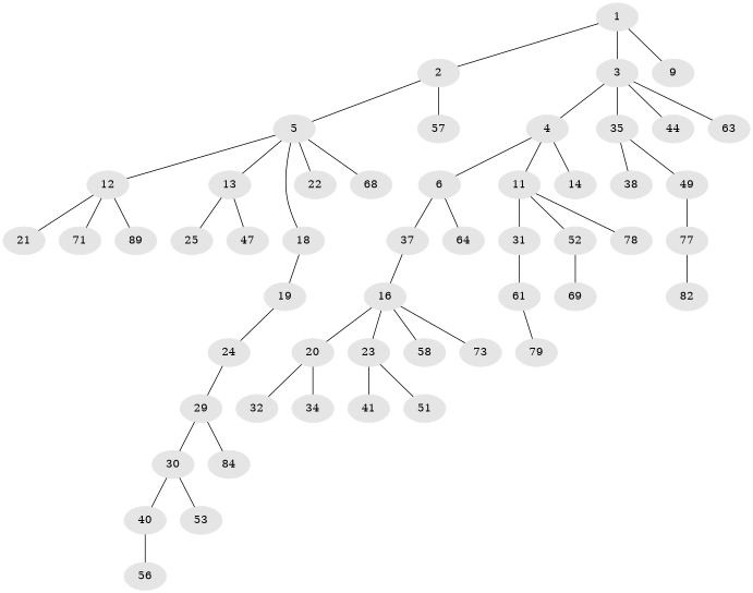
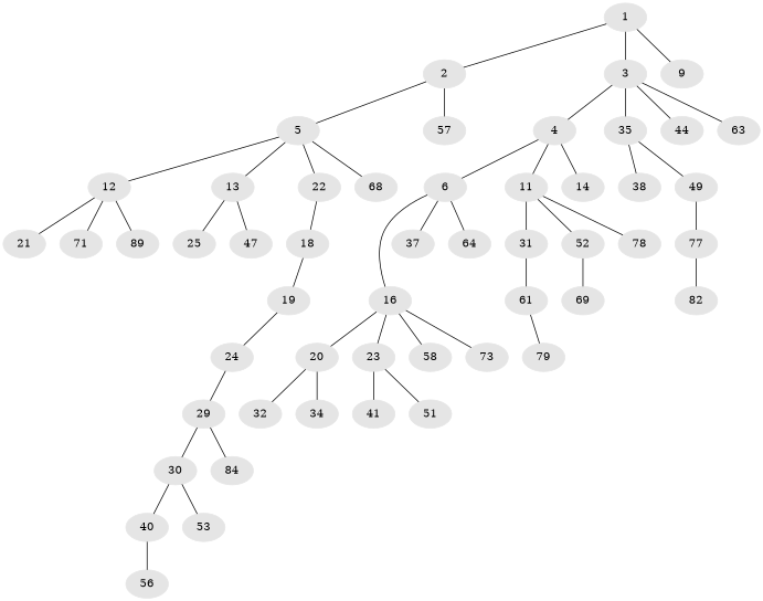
  graph {
    node [color=gray90 style=filled]
    1 [super="+15"]
    2 [super="+7"]
    3 [super="+27"]
    9 [super="+76"]
    5 [super="+10"]
    n6 [label=57]
    4 [super="+59"]
    35 [super="+39"]
    44
    63 [super="+85"]
    12 [super="+42"]
    13 [super="+74"]
    18 [super="+46"]
    22 [super="+57"]
    68 [super="+72"]
    6 [super="+8"]
    11 [super="+17"]
    14 [super="+36"]
    38 [super="+90"]
    49 [super="+60"]
    16 [super="+54"]
    37
    64
    31 [super="+45"]
    52 [super="+66"]
    78
    21 [super="+28"]
    71 [super="+75"]
    89
    25 [super="+48"]
    47 [super="+81"]
    19
    20 [super="+26"]
    23
    58 [super="+65"]
    73 [super="+83"]
    61 [super="+70"]
    69 [super="+88"]
    32
    34 [super="+55"]
    41 [super="+62"]
    51 [super="+86"]
    24 [super="+67"]
    29
    30 [super="+33"]
    84
    40 [super="+43"]
    53 [super="+80"]
    56
    79 [super="+87"]
    77
    82
    1 -- 2
    1 -- 3
    1 -- 9
    2 -- 5
    2 -- n6
    3 -- 4
    3 -- 35
    3 -- 44
    3 -- 63
    5 -- 12
    5 -- 13
-   5 -- 18
+   22 -- 18
    5 -- 22
    5 -- 68
    4 -- 6
    4 -- 11
    4 -- 14
    35 -- 38
    35 -- 49
    12 -- 21
    12 -- 71
    12 -- 89
    13 -- 25
    13 -- 47
    18 -- 19
-   37 -- 16
+   6 -- 16
    6 -- 37
    6 -- 64
    11 -- 31
    11 -- 52
    11 -- 78
    49 -- 77
    16 -- 20
    16 -- 23
    16 -- 58
    16 -- 73
    31 -- 61
    52 -- 69
    19 -- 24
    20 -- 32
    20 -- 34
    23 -- 41
    23 -- 51
    61 -- 79
    24 -- 29
    29 -- 30
    29 -- 84
    30 -- 40
    30 -- 53
    40 -- 56
    77 -- 82
  }
